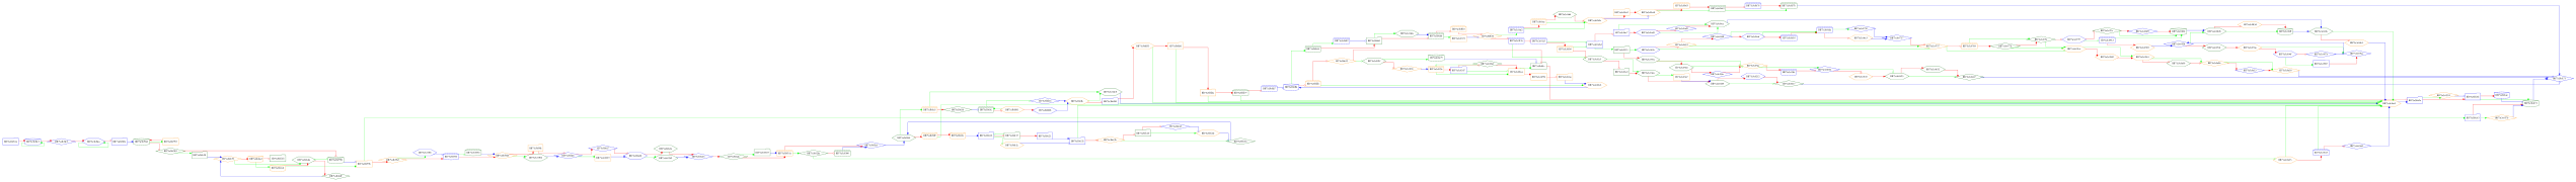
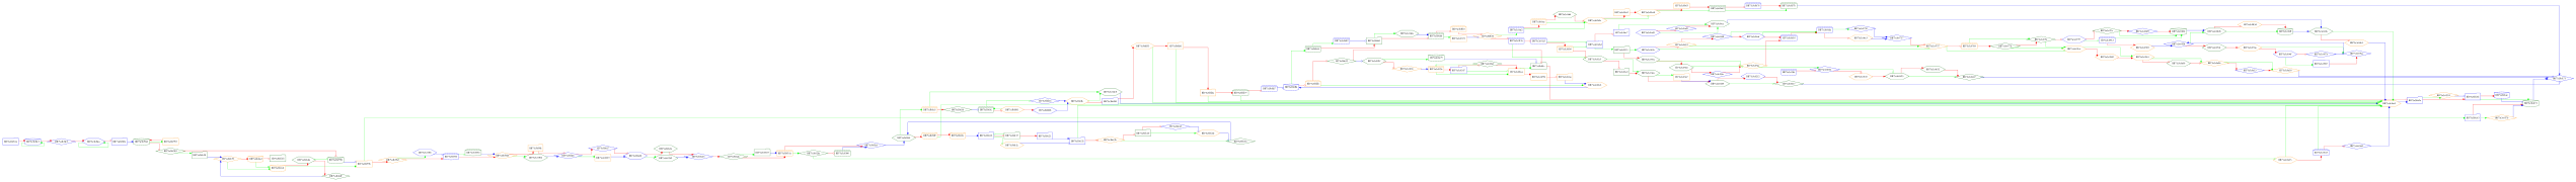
  digraph {
    fontname="EB Garamond"
    rankdir=LR
    splines=ortho
    node [color=blue fontname="EB Garamond" shape=hexagon]
    edge [arrowhead=odot color=red fontname="EB Garamond"]
    BB75a3bf814 [shape=folder]
    BB75a3bf8c5 [shape=cylinder]
    BB75a3bf8cf [shape=diamond]
    BB75a3bf8ea
    n5 [label=BB75a0bf8f4 shape=folder]
    BB75a3bf962 [color=darkgreen shape=cylinder]
    BB75a3bf959 [color=darkorange shape=folder]
    BB75a3bf969 [color=darkgreen shape=diamond]
    BB75a3bfc98 [color=darkgreen shape=folder]
    BB75a3bf998 [color=darkgreen shape=cylinder]
    BB75a3bfc9f [color=darkorange shape=diamond]
    BB75a3bf99b [color=darkorange shape=folder]
    BB75a3bfcc8 [color=darkorange shape=cylinder]
    BB75a3bfcad [color=darkorange shape=cylinder]
    BB75a3bfc63 [shape=folder]
    BB75a3bf9af [color=darkorange shape=diamond]
    BB75a3c037b [color=darkorange shape=diamond]
    BB75a3bfc73 [color=darkgreen shape=cylinder]
    BB75a3c038e
    BB75a3bf9bf [shape=cylinder]
    BB75a3bfc75 [shape=diamond]
    BB75a3c035b [color=darkgreen shape=cylinder]
    BB75a3bf9d0 [color=darkorange shape=diamond]
    BB75a3c030d [color=darkgreen]
    BB75a3bf9fe [color=darkorange shape=folder]
    BB75a3bfa0e [shape=diamond]
    BB75a3c0329 [color=darkorange shape=folder]
    BB75a3bfa17 [shape=diamond]
    BB75a3bfa38
    BB75a3c0362 [color=darkgreen]
    BB75a3bfa54 [color=darkgreen]
    BB75a3bfa65 [shape=diamond]
    BB75a3bfadc [color=darkgreen shape=diamond]
    BB75a3bfe3b [shape=folder]
    BB75a3bfe4c [shape=cylinder]
    BB75a3c03b9 [color=darkgreen shape=folder]
    BB75a3bfb1a [color=darkorange shape=cylinder]
    BB75a3c02de [color=darkgreen shape=diamond]
    BB75a3bfbcf [shape=diamond]
    BB75a3c0435 [color=darkorange]
    BB75a3c0300 [color=darkgreen shape=cylinder]
    BB75a3bfbf6 [color=darkgreen]
    BB75a3c0ac0 [color=darkorange]
    BB75a3c0445 [shape=cylinder]
    BB75a3bfce5 [color=darkorange shape=cylinder]
    BB75a3bfbff [color=darkorange shape=cylinder]
    BB75a3c0ab8 [color=darkgreen]
    BB75a3bfcf6 [color=darkgreen shape=diamond]
    BB75a3bfc0c [color=darkorange shape=cylinder]
    BB75a3bfcfc [color=darkgreen shape=cylinder]
    BB75a3bfe2a [shape=folder]
    BB75a3bfc12 [shape=folder]
    BB75a3c0351 [color=darkorange shape=diamond]
    BB75a3bfc2c [color=darkorange]
    BB75a3bfc17 [color=darkgreen shape=folder]
    BB75a3bfc32 [shape=folder]
    BB75a3bfc21 [shape=folder]
    BB75a3bfc3b [color=darkorange shape=diamond]
    BB75a3bfc5b [color=darkgreen shape=diamond]
    BB75a3bfc40 [color=darkgreen shape=folder]
    BB75a3bfc4d [color=darkorange]
    BB75a3bfc45 [shape=diamond]
    BB75a3bfcd6 [color=darkgreen]
    BB75a3bfcbb [color=darkgreen shape=folder]
    BB75a3bfcdf [color=darkgreen shape=diamond]
    BB75a3bfd16 [shape=diamond]
    BB75a3bfd01 [color=darkorange]
    BB75a3bfd1c [color=darkorange]
    BB75a3bfd0b
    BB75a3bfd2d [shape=folder]
    BB75a3bfd33 [color=darkorange]
    BB75a3bfd41 [color=darkorange shape=folder]
    BB75a3bfd4a [color=darkorange shape=folder]
    BB75a3bfd77 [color=darkgreen shape=cylinder]
    BB75a3bfda7 [shape=cylinder]
    BB75a3bfdf4 [shape=cylinder]
    BB75a3bfe56 [color=darkgreen shape=cylinder]
    BB75a3bfdfe [color=darkorange shape=cylinder]
    BB75a3c0482 [shape=cylinder]
    BB75a3bfeb1 [color=darkgreen shape=folder]
    BB75a3c02c2 [color=darkorange]
-   BB75a3bfe13 [color=darkorange shape=diamond]
+   BB75a3bfe13 [color=darkgreen shape=diamond]
    BB75a3c048a [color=darkgreen]
    BB75a3bfed6 [color=darkgreen shape=cylinder]
    BB75a3c021f [color=darkgreen]
    BB75a3bfe1c [color=darkgreen shape=folder]
    BB75a3c0479 [color=darkgreen shape=cylinder]
    BB75a3c022c [color=darkorange shape=diamond]
    BB75a3c023e [color=darkorange shape=cylinder]
    BB75a3c0373 [color=darkorange shape=folder]
    BB75a3bff10 [color=darkorange shape=cylinder]
    BB75a3bff20 [color=darkorange shape=diamond]
    BB75a3c0ae2 [shape=cylinder]
    BB75a3c019e [shape=cylinder]
    BB75a3c0b0c [color=darkorange]
    BB75a3c0aee [color=darkorange shape=cylinder]
    BB75a3c01c5 [color=darkgreen]
    BB75a3c01a3 [shape=cylinder]
    BB75a3c0b48 [color=darkorange]
    BB75a3c0b42 [color=darkorange shape=folder]
    BB75a3c0af4 [color=darkgreen]
    BB75a3c01e6 [color=darkgreen]
    BB75a3c01e0 [color=darkgreen shape=folder]
    BB75a3c04bd [shape=folder]
    BB75a3c01b0 [color=darkorange shape=cylinder]
    BB75a3c0347 [color=darkorange shape=folder]
    BB75a3c0205 [color=darkgreen]
    BB75a3c0515 [color=darkgreen shape=folder]
    BB75a3c04c7 [shape=folder]
    BB75a3c063e
    BB75a3c055a [color=darkgreen]
    BB75a3c04ee [color=darkgreen]
    BB75a3c04d3
    BB75a3c0217 [color=darkgreen shape=diamond]
    BB75a3c0212
    BB75a3c0264 [color=darkorange shape=folder]
    BB75a3c0247 [shape=folder]
    BB75a3c029b [color=darkorange shape=folder]
    BB75a3c024f [color=darkgreen shape=diamond]
    BB75a3c02a4 [color=darkorange shape=folder]
    BB75a3c044f [shape=diamond]
    BB75a3c0757 [color=darkorange shape=diamond]
    BB75a3c0653 [color=darkorange shape=diamond]
    BB75a3c05aa [color=darkorange shape=diamond]
    BB75a3c0566 [color=darkgreen]
    BB75a3c0a96 [color=darkgreen]
    BB75a3c04d9 [shape=diamond]
    BB75a3c0ab1 [color=darkorange]
    BB75a3c09c4 [color=darkorange]
    BB75a3c0768 [color=darkorange shape=cylinder]
    BB75a3c0668 [shape=diamond]
    BB75a3c0604 [shape=diamond]
    BB75a3c05fe [shape=cylinder]
    BB75a3c056c [shape=diamond]
    BB75a3c0625 [color=darkgreen]
    BB75a3c061f [color=darkorange]
    BB75a3c0637 [color=darkgreen shape=diamond]
    BB75a3c0632 [color=darkgreen]
    BB75a3c09e5 [color=darkorange]
    BB75a3c09df [color=darkorange]
    BB75a3c078a [color=darkgreen shape=diamond]
    BB75a3c077d [color=darkgreen shape=diamond]
    BB75a3c06de [shape=cylinder]
    BB75a3c06af
    BB75a3c0730 [shape=diamond]
    BB75a3c06e3 [color=darkorange]
    BB75a3c06b5 [shape=cylinder]
    BB75a3c0737 [shape=diamond]
    BB75a3c0a06 [color=darkorange shape=diamond]
    BB75a3c0a00 [color=darkgreen]
    BB75a3c0797
    BB75a3c0912 [shape=cylinder]
    BB75a3c07ec [color=darkgreen shape=diamond]
    BB75a3c0820 [color=darkgreen shape=cylinder]
    BB75a3c0922 [color=darkorange]
    BB75a3c0809 [shape=diamond]
    BB75a3c0828 [color=darkgreen]
    BB75a3c0938 [shape=diamond]
    BB75a3c08ff [color=darkgreen shape=cylinder]
    BB75a3c083d [color=darkorange]
    BB75a3c0941 [color=darkgreen]
    BB75a3c094a [color=darkorange]
    BB75a3c09aa [shape=diamond]
    BB75a3c096f
    BB75a3c0987 [shape=folder]
    BB75a3c0974 [shape=diamond]
    BB75a3c0a18 [color=darkorange shape=diamond]
    BB75a3c0a13 [shape=diamond]
    BB75a3c0b69 [color=darkgreen shape=cylinder]
    BB75a3c0b63 [color=darkorange shape=cylinder]
    BB75a3c0b7b [color=darkgreen shape=cylinder]
    BB75a3c0b76 [shape=cylinder]
    BB75a3bf814 -> BB75a3bf8c5 [arrowhead=dot]
    BB75a3bf8c5 -> BB75a3bf8c5 [arrowhead=dot color=green]
    BB75a3bf8c5 -> BB75a3bf8cf [arrowhead=normal]
    BB75a3bf8cf -> BB75a3bf8ea [arrowhead=dot]
    BB75a3bf8ea -> BB75a3bf8ea [arrowhead=normal color=green]
    BB75a3bf8ea -> n5
    n5 -> BB75a3bf962 [arrowhead=normal color=blue]
    BB75a3bf962 -> BB75a3bf959 [arrowhead=dot color=green]
    BB75a3bf962 -> BB75a3bf969
    BB75a3bf959 -> BB75a3bf962 [arrowhead=normal]
    BB75a3bf969 -> BB75a3bfc98 [arrowhead=normal color=green]
    BB75a3bf969 -> BB75a3bf998
    BB75a3bfc98 -> BB75a3bfc9f [arrowhead=normal color=blue]
    BB75a3bf998 -> BB75a3bf99b [color=blue]
-   BB75a3bfc9f -> BB75a3bfcd6 [arrowhead=dot color=green]
+   BB75a3bfc9f -> BB75a3bfcc8 [arrowhead=dot color=green]
    BB75a3bfc9f -> BB75a3bfcad [arrowhead=dot]
    BB75a3bf99b -> BB75a3bfc63 [arrowhead=dot color=green]
    BB75a3bf99b -> BB75a3bf9af [arrowhead=dot]
    BB75a3bfcc8 -> BB75a3bf99b [arrowhead=dot color=green]
    BB75a3bfcc8 -> BB75a3bfcd6 [arrowhead=normal]
    BB75a3bfcad -> BB75a3bfcc8 [arrowhead=normal color=green]
    BB75a3bfcad -> BB75a3bfcbb
    BB75a3bfc63 -> BB75a3c037b [arrowhead=normal color=green]
    BB75a3bfc63 -> BB75a3bfc73 [arrowhead=normal]
    BB75a3bf9af -> BB75a3c038e [arrowhead=normal color=green]
    BB75a3bf9af -> BB75a3bf9bf [arrowhead=normal]
    BB75a3c037b -> BB75a3bfc73 [arrowhead=dot color=blue]
    BB75a3bfc73 -> BB75a3bfc75 [arrowhead=dot color=blue]
    BB75a3c038e -> BB75a3bf9bf [color=blue]
    BB75a3bf9bf -> BB75a3c035b [color=green]
    BB75a3bf9bf -> BB75a3bf9d0 [arrowhead=normal]
    BB75a3c035b -> BB75a3bf9d0 [arrowhead=dot color=blue]
    BB75a3bf9d0 -> BB75a3c030d [arrowhead=dot color=green]
    BB75a3bf9d0 -> BB75a3bf9fe [arrowhead=normal]
    BB75a3c030d -> BB75a3bfa0e [arrowhead=normal color=blue]
    BB75a3bf9fe -> BB75a3bfa0e
    BB75a3bfa0e -> BB75a3c0329 [arrowhead=dot color=green]
    BB75a3bfa0e -> BB75a3bfa17 [arrowhead=dot]
    BB75a3c0329 -> BB75a3bfa38 [arrowhead=normal color=blue]
    BB75a3bfa17 -> BB75a3bfa38
    BB75a3bfa38 -> BB75a3c0362 [arrowhead=dot color=green]
    BB75a3bfa38 -> BB75a3bfa54 [arrowhead=dot]
    BB75a3c0362 -> BB75a3bfa65 [arrowhead=dot color=blue]
    BB75a3bfa54 -> BB75a3bfa65 [arrowhead=normal]
    BB75a3bfa65 -> BB75a3bfadc [arrowhead=dot]
    BB75a3bfadc -> BB75a3c03b9 [arrowhead=dot color=green]
    BB75a3bfadc -> BB75a3bfb1a [arrowhead=dot]
    BB75a3bfe3b -> BB75a3bfc73 [arrowhead=dot color=green]
    BB75a3bfe3b -> BB75a3bfe4c [arrowhead=dot]
    BB75a3bfe4c -> BB75a3bfc73 [color=blue]
    BB75a3c03b9 -> BB75a3bfb1a [arrowhead=dot color=blue]
    BB75a3bfb1a -> BB75a3c02de [arrowhead=dot color=green]
    BB75a3bfb1a -> BB75a3bfbcf [arrowhead=normal]
    BB75a3c02de -> BB75a3c0435 [color=green]
    BB75a3c02de -> BB75a3c0300
    BB75a3bfbcf -> BB75a3bfbf6 [arrowhead=normal color=blue]
    BB75a3c0435 -> BB75a3c0ac0 [arrowhead=dot color=green]
    BB75a3c0435 -> BB75a3c0445 [arrowhead=normal]
    BB75a3c0300 -> BB75a3bfbcf [arrowhead=normal color=blue]
    BB75a3bfbf6 -> BB75a3bfce5 [arrowhead=dot color=green]
    BB75a3bfbf6 -> BB75a3bfbff [arrowhead=normal]
    BB75a3c0ac0 -> BB75a3bfe2a [arrowhead=dot color=blue]
    BB75a3c0445 -> BB75a3c0ac0 [arrowhead=dot color=green]
    BB75a3c0445 -> BB75a3c044f
    BB75a3bfce5 -> BB75a3c0ab8 [arrowhead=dot color=green]
    BB75a3bfce5 -> BB75a3bfcf6 [arrowhead=normal]
    BB75a3bfbff -> BB75a3c0ac0 [color=green]
    BB75a3bfbff -> BB75a3bfc0c [arrowhead=dot]
    BB75a3c0ab8 -> BB75a3c0ac0 [arrowhead=dot color=blue]
    BB75a3bfcf6 -> BB75a3bfcfc [color=blue]
    BB75a3bfc0c -> BB75a3bfc12 [arrowhead=dot color=blue]
    BB75a3bfcfc -> BB75a3bfd16 [color=green]
    BB75a3bfcfc -> BB75a3bfd01
    BB75a3bfe2a -> BB75a3bfe3b [arrowhead=normal]
    BB75a3bfe2a -> BB75a3c0351 [arrowhead=dot color=green]
    BB75a3bfc12 -> BB75a3bfc2c [color=green]
    BB75a3bfc12 -> BB75a3bfc17
    BB75a3c0351 -> BB75a3bfe3b [color=blue]
    BB75a3bfc2c -> BB75a3bfc32 [color=blue]
    BB75a3bfc17 -> BB75a3bfc12 [color=green]
    BB75a3bfc17 -> BB75a3bfc21 [arrowhead=normal]
    BB75a3bfc32 -> BB75a3c0ac0 [color=green]
    BB75a3bfc32 -> BB75a3bfc3b
    BB75a3bfc21 -> BB75a3bfc32 [arrowhead=normal color=blue]
    BB75a3bfc3b -> BB75a3bfc5b [color=green]
    BB75a3bfc3b -> BB75a3bfc40
    BB75a3bfc5b -> BB75a3bfbf6 [arrowhead=normal color=blue]
    BB75a3bfc40 -> BB75a3bfc4d [arrowhead=normal color=green]
    BB75a3bfc40 -> BB75a3bfc45
    BB75a3bfc4d -> BB75a3bfc5b [color=blue]
    BB75a3bfc45 -> BB75a3bfc4d [color=blue]
    BB75a3bfcd6 -> BB75a3bf998 [color=green]
    BB75a3bfcd6 -> BB75a3bfcdf [arrowhead=normal]
    BB75a3bfcdf -> BB75a3bfc9f [arrowhead=normal color=blue]
    BB75a3bfd16 -> BB75a3bfd1c [arrowhead=normal color=blue]
    BB75a3bfd01 -> BB75a3bfcfc [arrowhead=dot color=green]
    BB75a3bfd01 -> BB75a3bfd0b [arrowhead=normal]
    BB75a3bfd1c -> BB75a3c0ab8 [arrowhead=dot color=green]
    BB75a3bfd1c -> BB75a3bfd2d
    BB75a3bfd0b -> BB75a3bfd1c [arrowhead=normal color=blue]
    BB75a3bfd2d -> BB75a3c0ac0 [color=green]
    BB75a3bfd2d -> BB75a3bfd33 [arrowhead=dot]
    BB75a3bfd33 -> BB75a3c0ac0 [color=green]
    BB75a3bfd33 -> BB75a3bfd41 [arrowhead=normal]
    BB75a3bfd41 -> BB75a3c0ac0 [arrowhead=normal color=green]
    BB75a3bfd41 -> BB75a3bfd4a [arrowhead=normal]
    BB75a3bfd4a -> BB75a3c0ac0 [arrowhead=dot color=green]
    BB75a3bfd4a -> BB75a3bfd77 [arrowhead=dot]
    BB75a3bfd77 -> BB75a3c0ac0 [arrowhead=dot color=green]
    BB75a3bfd77 -> BB75a3bfda7
    BB75a3bfda7 -> BB75a3bfdf4 [color=blue]
    BB75a3bfdf4 -> BB75a3bfe56 [arrowhead=dot color=green]
    BB75a3bfdf4 -> BB75a3bfdfe
    BB75a3bfe56 -> BB75a3c0482 [arrowhead=normal color=green]
    BB75a3bfe56 -> BB75a3bfeb1 [arrowhead=normal]
    BB75a3bfdfe -> BB75a3c02c2 [arrowhead=dot color=green]
    BB75a3bfdfe -> BB75a3bfe13
    BB75a3c0482 -> BB75a3bfeb1 [color=blue]
    BB75a3bfeb1 -> BB75a3c048a [arrowhead=dot color=green]
    BB75a3bfeb1 -> BB75a3bfed6
    BB75a3c02c2 -> BB75a3bfdf4 [arrowhead=normal color=blue]
-   BB75a3bfe13 -> BB75a3c021f [color=green]
+   BB75a3bfe13 -> BB75a3c021f [color=blue]
    BB75a3bfe13 -> BB75a3bfe1c
    BB75a3c048a -> BB75a3bfed6 [arrowhead=dot color=blue]
    BB75a3bfed6 -> BB75a3c0373 [arrowhead=normal color=green]
    BB75a3bfed6 -> BB75a3bff10
    BB75a3c021f -> BB75a3c0479 [arrowhead=normal color=green]
    BB75a3c021f -> BB75a3c022c
    BB75a3bfe1c -> BB75a3bfe2a
    BB75a3c0479 -> BB75a3bfe1c [color=blue]
    BB75a3c022c -> BB75a3c023e [arrowhead=normal color=blue]
    BB75a3c023e -> BB75a3c0264 [arrowhead=dot color=green]
    BB75a3c023e -> BB75a3c0247 [arrowhead=dot]
    BB75a3c0373 -> BB75a3bff20 [color=blue]
    BB75a3bff10 -> BB75a3bff20
    BB75a3bff20 -> BB75a3c0ae2 [arrowhead=normal color=green]
    BB75a3bff20 -> BB75a3c019e
    BB75a3c0ae2 -> BB75a3c0b0c [arrowhead=normal color=green]
    BB75a3c0ae2 -> BB75a3c0aee [arrowhead=normal]
    BB75a3c019e -> BB75a3c01c5 [color=green]
    BB75a3c019e -> BB75a3c01a3
-   BB75a3c0b0c -> BB75a3c0b48 [color=blue]
+   BB75a3c0b0c -> BB75a3c0b48 [color=green]
    BB75a3c0b0c -> BB75a3c0b42 [arrowhead=dot]
    BB75a3c0aee -> BB75a3c0b0c [color=green]
    BB75a3c0aee -> BB75a3c0af4 [arrowhead=dot]
    BB75a3c01c5 -> BB75a3c01e6 [arrowhead=normal color=green]
    BB75a3c01c5 -> BB75a3c01e0
    BB75a3c01a3 -> BB75a3c04bd [color=green]
    BB75a3c01a3 -> BB75a3c01b0 [arrowhead=dot]
    BB75a3c0b48 -> BB75a3c0b69 [color=green]
    BB75a3c0b48 -> BB75a3c0b63 [arrowhead=normal]
    BB75a3c0b42 -> BB75a3c0b48 [arrowhead=dot]
    BB75a3c0af4 -> BB75a3c0b0c
    BB75a3c01e6 -> BB75a3c0347 [arrowhead=normal color=green]
    BB75a3c01e6 -> BB75a3c0205 [arrowhead=dot]
    BB75a3c01e0 -> BB75a3c01e6 [arrowhead=dot]
    BB75a3c04bd -> BB75a3c0515 [arrowhead=normal color=green]
    BB75a3c04bd -> BB75a3c04c7
    BB75a3c01b0 -> BB75a3c01c5
    BB75a3c01b0 -> BB75a3c04bd [color=green]
    BB75a3c0347 -> BB75a3c0205 [arrowhead=dot color=blue]
    BB75a3c0205 -> BB75a3c0217 [color=green]
    BB75a3c0205 -> BB75a3c0212 [arrowhead=dot]
    BB75a3c0515 -> BB75a3c063e [arrowhead=dot color=green]
    BB75a3c0515 -> BB75a3c055a [arrowhead=normal]
    BB75a3c04c7 -> BB75a3c04ee [arrowhead=normal color=green]
-   BB75a3c04c7 -> BB75a3c04d3 [arrowhead=normal]
    BB75a3c063e -> BB75a3c0757 [color=green]
    BB75a3c063e -> BB75a3c0653
    BB75a3c055a -> BB75a3c05aa [color=green]
    BB75a3c055a -> BB75a3c0566 [arrowhead=dot]
    BB75a3c04ee -> BB75a3c0a96 [arrowhead=normal color=blue]
    BB75a3c04d3 -> BB75a3c04ee [arrowhead=normal color=green]
    BB75a3c04d3 -> BB75a3c04d9
    BB75a3c0217 -> BB75a3bfc75 [color=blue]
    BB75a3c0212 -> BB75a3c0217 [arrowhead=dot]
    BB75a3c0264 -> BB75a3bfe1c [arrowhead=dot color=green]
    BB75a3c0264 -> BB75a3c029b [arrowhead=dot]
    BB75a3c0247 -> BB75a3c0264 [color=green]
    BB75a3c0247 -> BB75a3c024f
    BB75a3c029b -> BB75a3c02a4
    BB75a3c024f -> BB75a3c023e [color=green]
    BB75a3c024f -> BB75a3c0264 [arrowhead=dot]
    BB75a3c02a4 -> BB75a3c02c2 [arrowhead=dot color=blue]
    BB75a3c044f -> BB75a3c0ac0 [arrowhead=dot color=blue]
    BB75a3c0757 -> BB75a3c09c4 [color=green]
    BB75a3c0757 -> BB75a3c0768
    BB75a3c0653 -> BB75a3c0757 [arrowhead=dot color=green]
    BB75a3c0653 -> BB75a3c0668 [arrowhead=dot]
    BB75a3c05aa -> BB75a3c0604 [arrowhead=normal color=green]
-   BB75a3c05aa -> BB75a3c05fe [arrowhead=normal]
+   BB75a3c05aa -> BB75a3c06b5 [arrowhead=normal]
    BB75a3c0566 -> BB75a3c05aa [color=green]
    BB75a3c0566 -> BB75a3c056c [arrowhead=dot]
    BB75a3c0a96 -> BB75a3c0ac0 [arrowhead=dot color=green]
    BB75a3c0a96 -> BB75a3c0ab1
    BB75a3c04d9 -> BB75a3c04ee [arrowhead=dot]
    BB75a3c0ab1 -> BB75a3c0ac0 [arrowhead=dot color=blue]
    BB75a3c09c4 -> BB75a3c09e5 [arrowhead=dot color=green]
    BB75a3c09c4 -> BB75a3c09df [arrowhead=dot]
    BB75a3c0768 -> BB75a3c078a [arrowhead=dot color=green]
    BB75a3c0768 -> BB75a3c077d [arrowhead=dot]
    BB75a3c0668 -> BB75a3c06de [arrowhead=normal color=green]
    BB75a3c0668 -> BB75a3c06af [arrowhead=normal]
    BB75a3c0604 -> BB75a3c0625 [color=green]
    BB75a3c0604 -> BB75a3c061f
    BB75a3c05fe -> BB75a3c0604
    BB75a3c056c -> BB75a3c05aa [arrowhead=normal]
    BB75a3c0625 -> BB75a3c0637 [color=green]
    BB75a3c0625 -> BB75a3c0632 [arrowhead=normal]
    BB75a3c061f -> BB75a3c0625 [arrowhead=normal]
    BB75a3c0637 -> BB75a3bfc75 [arrowhead=normal color=blue]
    BB75a3c0632 -> BB75a3c0637 [arrowhead=dot]
    BB75a3c09e5 -> BB75a3c0a06 [arrowhead=normal color=green]
    BB75a3c09e5 -> BB75a3c0a00
    BB75a3c09df -> BB75a3c09e5 [arrowhead=dot]
    BB75a3c078a -> BB75a3c09c4 [arrowhead=normal color=green]
    BB75a3c078a -> BB75a3c0797
    BB75a3c077d -> BB75a3c09c4 [arrowhead=normal color=green]
    BB75a3c077d -> BB75a3c078a [arrowhead=normal]
    BB75a3c06de -> BB75a3c0730 [arrowhead=normal color=green]
    BB75a3c06de -> BB75a3c06e3
    BB75a3c06af -> BB75a3c06de [arrowhead=normal color=green]
    BB75a3c06af -> BB75a3c06b5 [arrowhead=dot]
    BB75a3c0730 -> BB75a3c0737 [arrowhead=dot color=blue]
    BB75a3c06e3 -> BB75a3c0737 [arrowhead=normal color=blue]
    BB75a3c06b5 -> BB75a3c06de [arrowhead=dot]
    BB75a3c0737 -> BB75a3c0757
    BB75a3c0a06 -> BB75a3c0a18 [arrowhead=dot color=green]
    BB75a3c0a06 -> BB75a3c0a13 [arrowhead=normal]
    BB75a3c0a00 -> BB75a3c0a06
    BB75a3c0797 -> BB75a3c0912 [color=green]
    BB75a3c0797 -> BB75a3c07ec
    BB75a3c0912 -> BB75a3c0820 [arrowhead=dot color=green]
    BB75a3c0912 -> BB75a3c0922 [arrowhead=normal]
    BB75a3c07ec -> BB75a3c0820 [arrowhead=normal color=green]
    BB75a3c07ec -> BB75a3c0809 [arrowhead=normal]
    BB75a3c0820 -> BB75a3c0828 [arrowhead=dot color=blue]
    BB75a3c0922 -> BB75a3c0938 [arrowhead=dot color=blue]
    BB75a3c0809 -> BB75a3c0820 [arrowhead=dot]
    BB75a3c0828 -> BB75a3c08ff [arrowhead=dot color=green]
    BB75a3c0828 -> BB75a3c083d
    BB75a3c0938 -> BB75a3c0828 [arrowhead=normal color=green]
    BB75a3c0938 -> BB75a3c0941 [arrowhead=normal]
    BB75a3c08ff -> BB75a3c0a96 [arrowhead=normal color=blue]
    BB75a3c083d -> BB75a3c08ff [arrowhead=normal]
    BB75a3c0941 -> BB75a3c094a [arrowhead=normal]
    BB75a3c094a -> BB75a3c09aa [arrowhead=dot color=green]
    BB75a3c094a -> BB75a3c096f [arrowhead=dot]
    BB75a3c09aa -> BB75a3c0938 [arrowhead=normal color=blue]
    BB75a3c096f -> BB75a3c0987 [arrowhead=dot color=green]
    BB75a3c096f -> BB75a3c0974
    BB75a3c0987 -> BB75a3c09aa [arrowhead=normal]
    BB75a3c0974 -> BB75a3c09aa [color=blue]
    BB75a3c0a18 -> BB75a3bfc75 [color=blue]
    BB75a3c0a13 -> BB75a3c0a18 [arrowhead=normal]
    BB75a3c0b69 -> BB75a3c0b7b [arrowhead=normal color=green]
    BB75a3c0b69 -> BB75a3c0b76
    BB75a3c0b63 -> BB75a3c0b69 [arrowhead=normal]
    BB75a3c0b7b -> BB75a3bfc75 [arrowhead=normal color=blue]
    BB75a3c0b76 -> BB75a3c0b7b [arrowhead=dot]
  }
